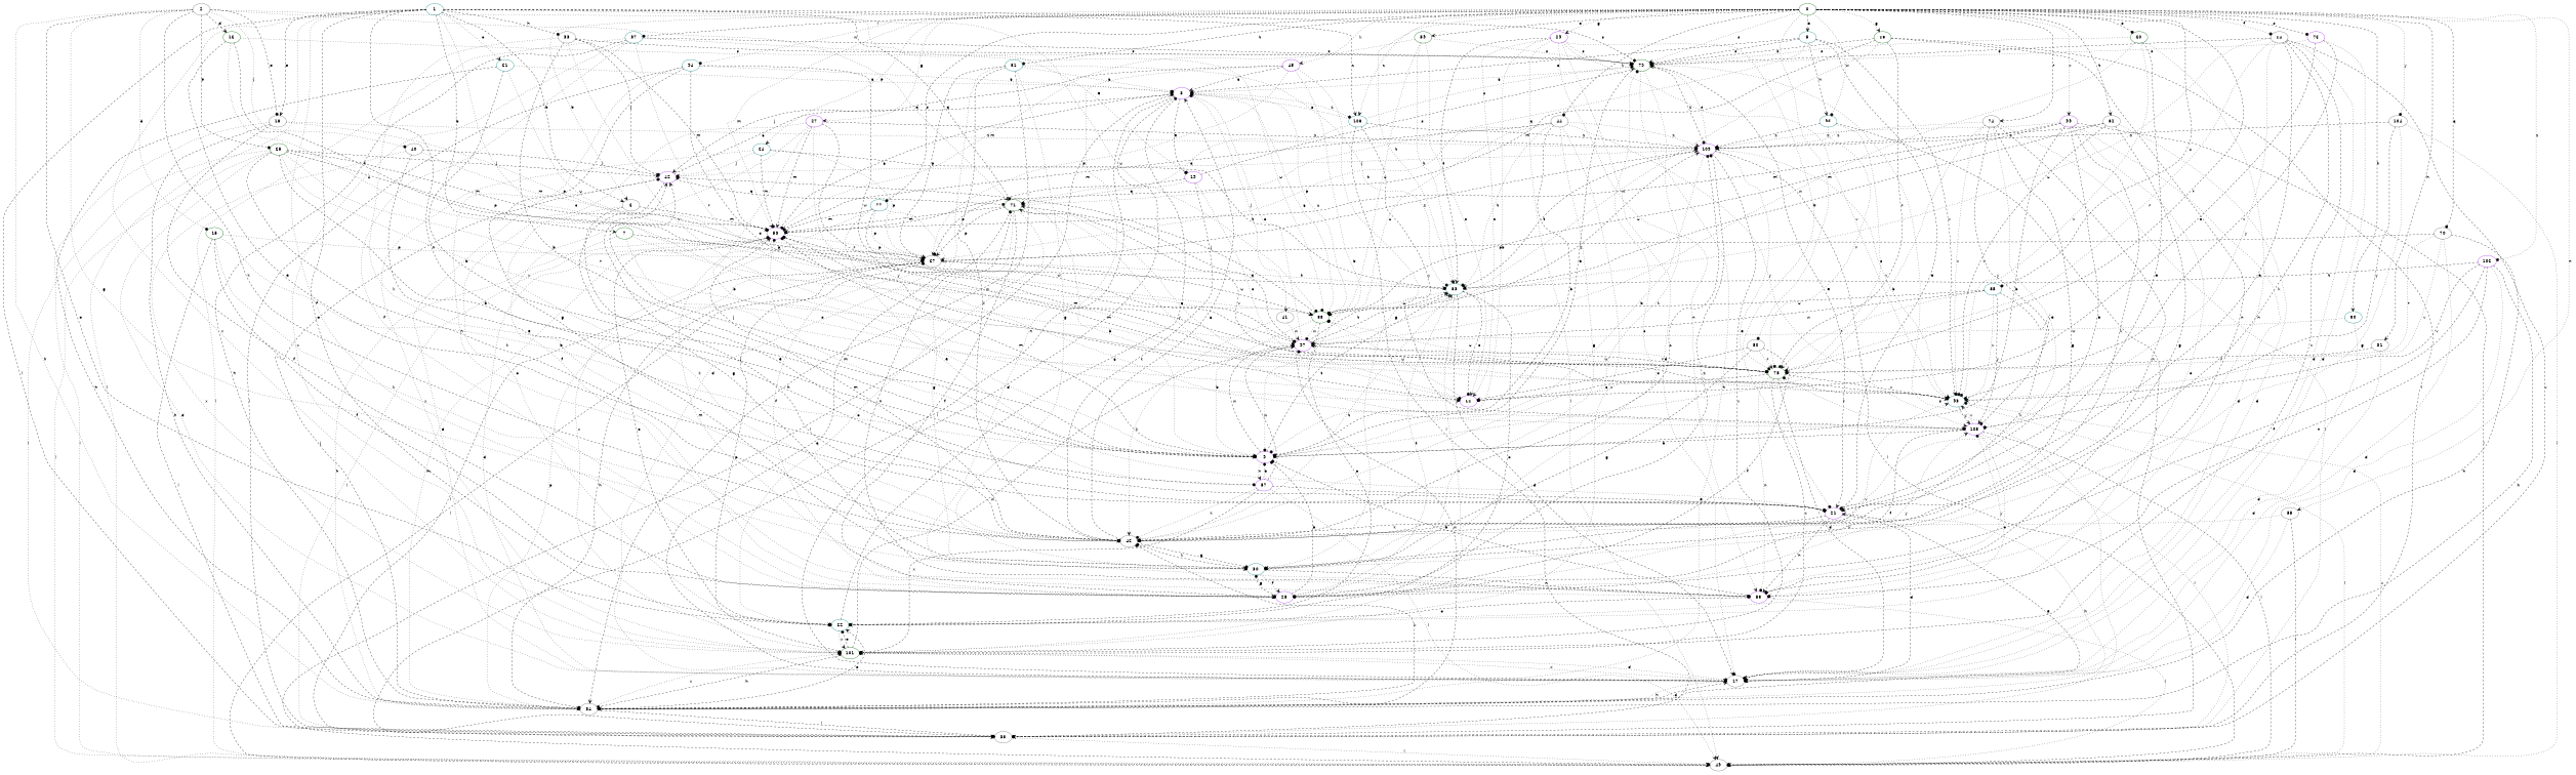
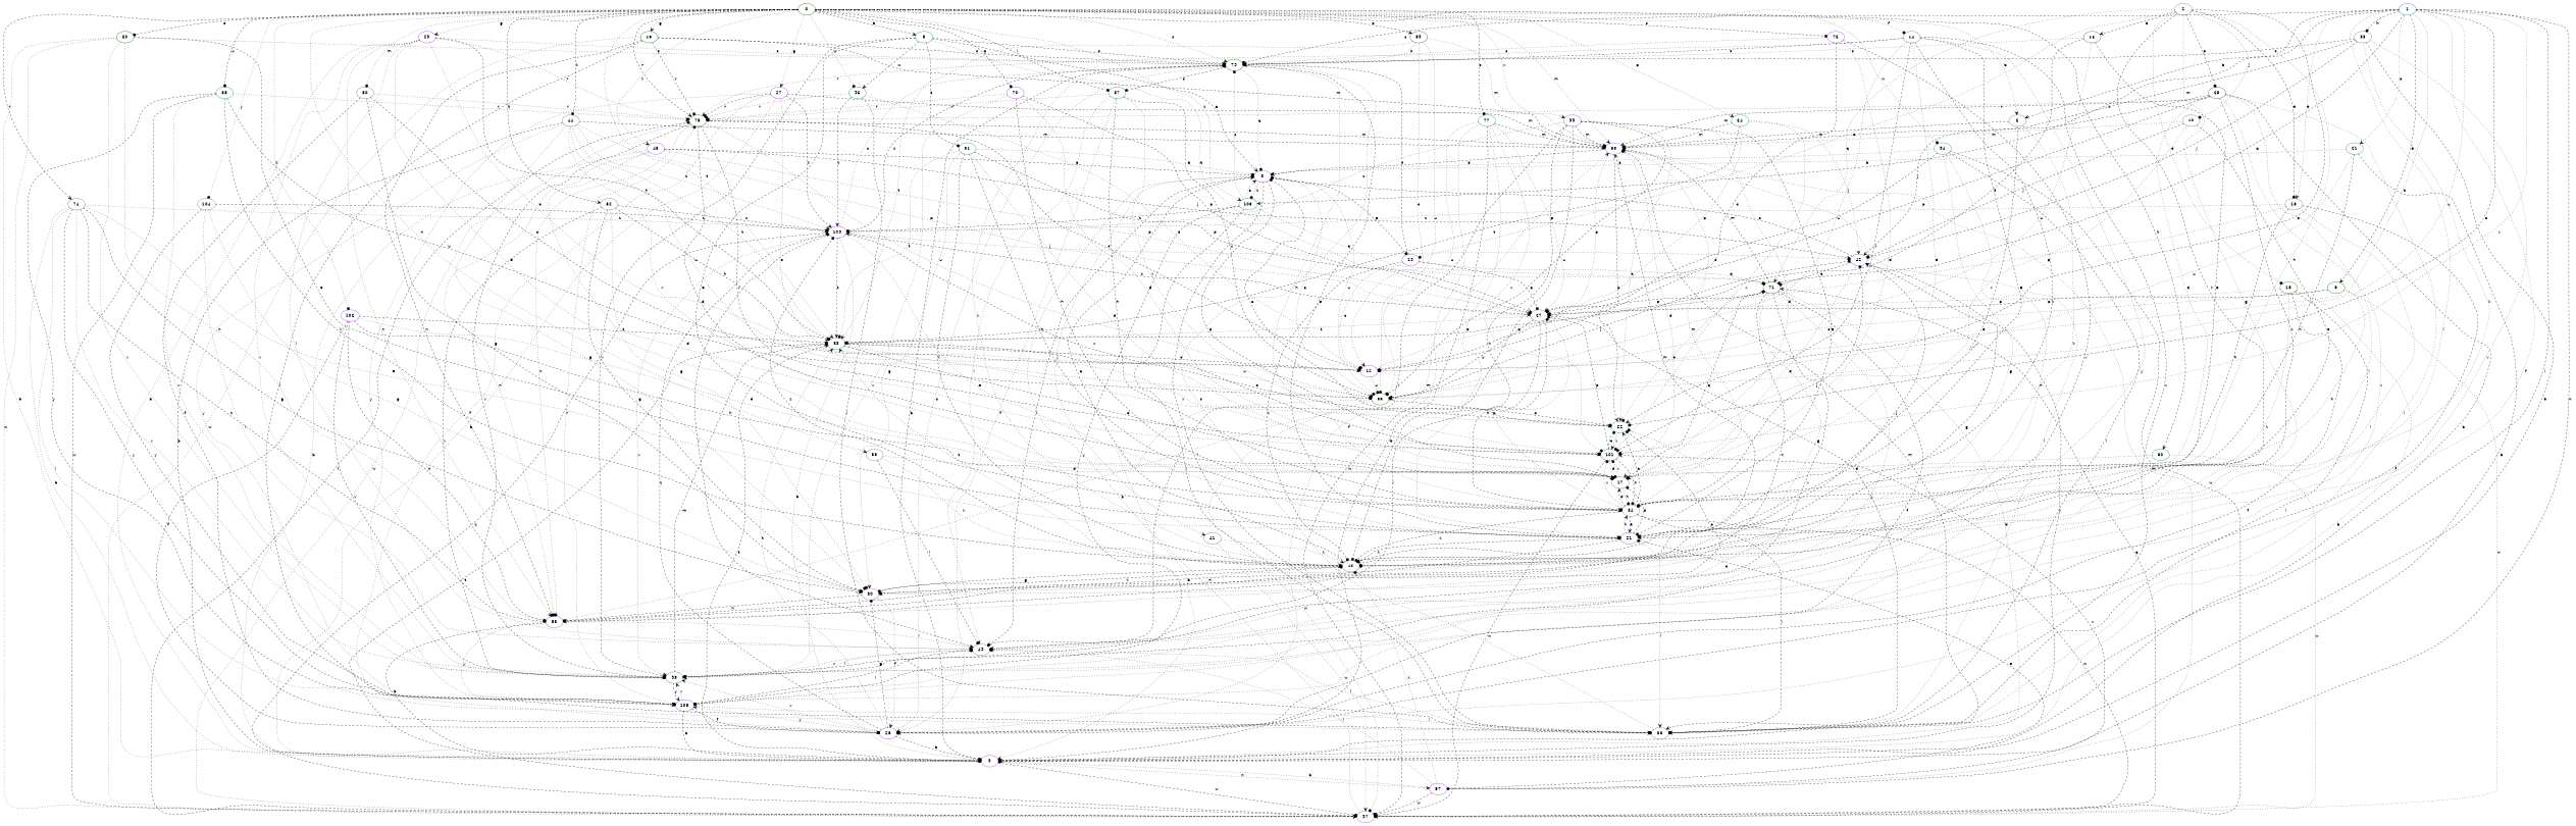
  strict digraph {
    fontname="DejaVu Sans"
    node [color=gray40 fontname="DejaVu Sans"]
    edge [arrowhead=dot fontname="DejaVu Sans" style=dashed]
    0 [color=darkgreen]
    5 [color=teal]
    6
    24
    27 [color=purple]
    28 [color=darkgreen]
    29 [color=purple]
-   31
    37 [color=teal]
    44
    45 [color=purple]
    50
    53 [color=purple]
    55
    59 [color=darkgreen]
    60 [color=darkgreen]
    64 [color=teal]
-   70
+   70 [color=purple]
    74
    75 [color=darkgreen]
    76 [color=purple]
    77 [color=teal]
    79 [color=darkgreen]
    80 [color=teal]
    81 [color=teal]
    82
    83 [color=teal]
    85 [color=teal]
    94 [color=teal]
    96 [color=teal]
    99 [color=purple]
    104
    106 [color=purple]
    108 [color=teal]
    71 [color=darkgreen]
    3 [color=purple]
    21 [color=purple]
    93 [color=teal]
    46
    38
    88 [color=darkgreen]
    101 [color=darkgreen]
    17
    105 [color=purple]
    25 [color=purple]
    62 [color=teal]
    9 [color=purple]
    109 [color=purple]
    97 [color=purple]
    58 [color=purple]
    12 [color=purple]
    49
    34
-   30 [color=teal]
+   30 [color=purple]
    67
    42 [color=purple]
    1 [color=teal]
-   8 [color=darkgreen label=7]
+   8 [color=darkgreen]
    18
    33
    57 [color=purple]
    61 [color=teal]
    2
    15 [color=darkgreen]
    16 [color=darkgreen]
    19 [color=purple]
    40
    65 [color=darkgreen]
    41
    0 -> 5 [arrowhead=vee label=b]
    0 -> 6 [arrowhead=vee label=b style=dotted]
    0 -> 24 [label=f style=dotted]
    0 -> 27 [arrowhead=vee label=g style=dotted]
    0 -> 28 [arrowhead=vee label=g style=dotted]
    0 -> 29 [arrowhead=vee label=g style=dotted]
-   0 -> 31 [arrowhead=vee label=h]
    0 -> 37 [label=i]
    0 -> 44 [label=k]
    0 -> 45 [arrowhead=vee label=k style=dotted]
    0 -> 50 [label=m style=dotted]
    0 -> 53 [arrowhead=vee label=m style=dotted]
    0 -> 55 [arrowhead=vee label=n style=dotted]
    0 -> 59 [arrowhead=vee label=o]
    0 -> 60 [label=o]
    0 -> 64 [arrowhead=vee label=p style=dotted]
    0 -> 70 [label=q]
    0 -> 74 [arrowhead=vee label=r]
    0 -> 75 [arrowhead=vee label=r]
    0 -> 76 [label=s]
    0 -> 77 [label=s]
    0 -> 79 [arrowhead=vee label=s style=dotted]
    0 -> 80 [arrowhead=vee label=t]
-   0 -> 81 [label=t]
+   5 -> 81 [label=t]
    0 -> 82 [arrowhead=vee label=t]
    0 -> 83 [arrowhead=vee label=t style=dotted]
    0 -> 85 [label=u]
    0 -> 94 [label=w style=dotted]
    0 -> 96 [label=w style=dotted]
    0 -> 99 [arrowhead=vee label=x style=dotted]
    0 -> 104 [label=y style=dotted]
    0 -> 106 [label=z style=dotted]
    0 -> 108 [arrowhead=vee label=z style=dotted]
    5 -> 79 [label=s]
    5 -> 96 [arrowhead=vee label=w]
    5 -> 71 [label=q style=dotted]
    5 -> 3 [arrowhead=vee label=a]
    5 -> 21 [label=e]
    5 -> 93 [arrowhead=vee label=v]
    6 -> 53 [arrowhead=vee label=m]
    6 -> 21 [label=e]
    6 -> 46 [arrowhead=vee label=k style=dotted]
    24 -> 75 [arrowhead=vee label=r style=dotted]
    24 -> 79 [arrowhead=vee label=s]
    24 -> 21 [arrowhead=vee label=e]
    24 -> 46 [label=k]
    24 -> 38 [arrowhead=vee label=v]
    24 -> 88 [arrowhead=vee label=u style=dotted]
    24 -> 101 [label=x]
    24 -> 17 [arrowhead=vee label=d style=dotted]
    24 -> 105 [label=y style=dotted]
    27 -> 53 [arrowhead=vee label=m]
    27 -> 75 [label=r]
    27 -> 105 [arrowhead=vee label=y style=dotted]
    27 -> 25 [arrowhead=vee label=f style=dotted]
    27 -> 62 [label=o style=dotted]
    27 -> 9 [label=b style=dotted]
    27 -> 109 [arrowhead=vee label=z]
    28 -> 53 [label=m]
    28 -> 75 [label=r]
    28 -> 79 [arrowhead=vee label=s]
    28 -> 38 [arrowhead=vee label=i]
    28 -> 97 [arrowhead=vee label=w style=dotted]
    28 -> 58 [label=n]
    29 -> 75 [label=r style=dotted]
    29 -> 79 [arrowhead=vee label=s style=dotted]
    29 -> 83 [arrowhead=vee label=t]
    29 -> 93 [label=v style=dotted]
    29 -> 17 [label=d style=dotted]
    29 -> 9 [label=b style=dotted]
    29 -> 58 [arrowhead=vee label=n style=dotted]
    29 -> 12 [arrowhead=vee label=c style=dotted]
    29 -> 49 [arrowhead=vee label=l style=dotted]
-   31 -> 75 [label=r]
-   31 -> 17 [arrowhead=vee label=d style=dotted]
    37 -> 75 [arrowhead=vee label=r style=dotted]
-   37 -> 79 [label=s]
-   37 -> 88 [label=u style=dotted]
+   79 -> 37 [label=s]
+   37 -> 88 [label=u]
    37 -> 101 [label=x style=dotted]
    37 -> 25 [arrowhead=vee label=f style=dotted]
    37 -> 49 [arrowhead=vee label=l style=dotted]
    37 -> 34 [label=h]
    44 -> 53 [arrowhead=vee label=m]
    44 -> 83 [label=t style=dotted]
    44 -> 88 [label=u style=dotted]
    44 -> 101 [arrowhead=vee label=x style=dotted]
    44 -> 105 [arrowhead=vee label=y style=dotted]
    44 -> 9 [label=b]
    44 -> 109 [arrowhead=vee label=z style=dotted]
    44 -> 30 [label=g style=dotted]
    44 -> 67 [arrowhead=vee label=p style=dotted]
    45 -> 3 [arrowhead=vee label=a]
    45 -> 9 [label=b style=dotted]
    45 -> 58 [label=n style=dotted]
    45 -> 30 [label=g style=dotted]
    45 -> 67 [arrowhead=vee label=p style=dotted]
    45 -> 42 [arrowhead=vee label=j]
    50 -> 75 [arrowhead=vee label=r style=dotted]
    50 -> 25 [label=f]
    50 -> 12 [arrowhead=vee label=c]
    50 -> 30 [label=g]
    53 -> 3 [arrowhead=vee label=a]
    53 -> 38 [arrowhead=vee label=i style=dotted]
    53 -> 17 [arrowhead=vee label=d style=dotted]
    53 -> 62 [arrowhead=vee label=o]
    53 -> 67 [label=p style=dotted]
    55 -> 46 [label=k style=dotted]
    55 -> 17 [label=d style=dotted]
    55 -> 49 [label=l]
    59 -> 53 [label=m style=dotted]
    59 -> 79 [arrowhead=vee label=s style=dotted]
    59 -> 83 [arrowhead=vee label=t style=dotted]
    59 -> 88 [label=u style=dotted]
    59 -> 12 [arrowhead=vee label=c style=dotted]
    60 -> 79 [arrowhead=vee label=s style=dotted]
    60 -> 21 [arrowhead=vee label=e]
    60 -> 93 [label=v style=dotted]
+   60 -> 9 [arrowhead=vee label=b style=dotted]
    60 -> 97 [arrowhead=vee label=w style=dotted]
    60 -> 58 [arrowhead=vee label=n style=dotted]
    64 -> 53 [label=m]
    64 -> 83 [label=t]
    64 -> 101 [label=x style=dotted]
    64 -> 67 [arrowhead=vee label=p style=dotted]
    64 -> 42 [arrowhead=vee label=j style=dotted]
    70 -> 75 [label=r style=dotted]
    70 -> 93 [arrowhead=vee label=v style=dotted]
    70 -> 17 [label=d style=dotted]
    70 -> 34 [arrowhead=vee label=h]
    70 -> 67 [arrowhead=vee label=p]
    74 -> 21 [arrowhead=vee label=e style=dotted]
    74 -> 93 [label=v style=dotted]
    74 -> 38 [label=i style=dotted]
    74 -> 105 [label=y]
    74 -> 9 [label=b style=dotted]
    74 -> 109 [label=z style=dotted]
    74 -> 58 [label=n]
    74 -> 30 [arrowhead=vee label=g]
    75 -> 53 [label=m]
    75 -> 93 [arrowhead=vee label=v]
    75 -> 88 [label=u style=dotted]
    75 -> 101 [arrowhead=vee label=x]
    75 -> 17 [arrowhead=vee label=d]
    75 -> 97 [arrowhead=vee label=w style=dotted]
    75 -> 58 [label=n style=dotted]
    75 -> 12 [label=c]
    76 -> 79 [arrowhead=vee label=s style=dotted]
    76 -> 93 [arrowhead=vee label=v]
    76 -> 17 [label=d style=dotted]
    76 -> 12 [label=c]
    77 -> 53 [label=m]
    77 -> 21 [label=e style=dotted]
+   77 -> 88 [label=u style=dotted]
    77 -> 101 [label=x style=dotted]
    77 -> 25 [label=f style=dotted]
    77 -> 97 [label=w]
    77 -> 67 [arrowhead=vee label=p style=dotted]
    79 -> 3 [label=a style=dotted]
    79 -> 21 [arrowhead=vee label=e]
    79 -> 46 [arrowhead=vee label=k style=dotted]
    79 -> 9 [arrowhead=vee label=b]
    79 -> 109 [label=z]
    79 -> 34 [arrowhead=vee label=h style=dotted]
    80 -> 17 [arrowhead=vee label=d style=dotted]
    80 -> 97 [arrowhead=vee label=w style=dotted]
    81 -> 83 [label=t style=dotted]
    81 -> 3 [label=a style=dotted]
    81 -> 46 [arrowhead=vee label=k]
    81 -> 17 [arrowhead=vee label=d style=dotted]
    81 -> 34 [arrowhead=vee label=h]
    81 -> 30 [arrowhead=vee label=g style=dotted]
    81 -> 67 [label=p]
    82 -> 83 [arrowhead=vee label=t]
    82 -> 93 [label=v]
    82 -> 17 [arrowhead=vee label=d style=dotted]
    82 -> 109 [label=z]
    82 -> 30 [arrowhead=vee label=g]
    83 -> 88 [arrowhead=vee label=u style=dotted]
    83 -> 101 [label=x style=dotted]
    83 -> 17 [arrowhead=vee label=d]
    83 -> 62 [arrowhead=vee label=o]
    83 -> 12 [label=c]
    85 -> 75 [arrowhead=vee label=r style=dotted]
    85 -> 93 [label=v style=dotted]
    85 -> 46 [arrowhead=vee label=k]
    85 -> 88 [label=u]
    85 -> 105 [arrowhead=vee label=y]
    85 -> 97 [arrowhead=vee label=w]
    94 -> 3 [label=a style=dotted]
    94 -> 38 [label=i]
    94 -> 97 [arrowhead=vee label=w]
    94 -> 58 [label=n style=dotted]
    94 -> 12 [arrowhead=vee label=c]
-   94 -> 30 [label=g]
+   94 -> 30 [label=g style=dotted]
    96 -> 75 [label=r style=dotted]
    96 -> 38 [label=i]
    96 -> 109 [arrowhead=vee label=z]
    96 -> 12 [label=c style=dotted]
    99 -> 53 [arrowhead=vee label=m]
    99 -> 21 [label=e]
    99 -> 46 [label=k]
    99 -> 88 [label=u]
    99 -> 17 [arrowhead=vee label=d style=dotted]
    99 -> 62 [arrowhead=vee label=o style=dotted]
    99 -> 9 [label=b]
    99 -> 109 [arrowhead=vee label=z style=dotted]
    99 -> 49 [label=l]
    104 -> 105 [label=y]
    104 -> 109 [arrowhead=vee label=z]
    104 -> 49 [arrowhead=vee label=l style=dotted]
    104 -> 30 [arrowhead=vee label=g style=dotted]
    106 -> 83 [label=t]
    106 -> 93 [arrowhead=vee label=v]
    106 -> 17 [arrowhead=vee label=d style=dotted]
    106 -> 25 [label=f]
    106 -> 58 [label=n]
    106 -> 34 [arrowhead=vee label=h]
    108 -> 79 [label=s style=dotted]
    108 -> 71 [arrowhead=vee label=q style=dotted]
    108 -> 3 [arrowhead=vee label=a style=dotted]
    108 -> 38 [arrowhead=vee label=i]
    108 -> 105 [label=y]
    108 -> 109 [label=z]
    71 -> 53 [arrowhead=vee label=m]
    71 -> 93 [arrowhead=vee label=v]
    71 -> 105 [label=y style=dotted]
    71 -> 25 [label=f]
    71 -> 62 [label=o style=dotted]
    71 -> 9 [label=b style=dotted]
    71 -> 58 [arrowhead=vee label=n]
    71 -> 30 [label=g style=dotted]
    71 -> 67 [arrowhead=vee label=p]
    3 -> 108 [label=z style=dotted]
    3 -> 38 [arrowhead=vee label=i]
    3 -> 88 [label=u style=dotted]
    3 -> 17 [label=d]
    3 -> 49 [arrowhead=vee label=l]
    3 -> 19 [label=e]
    3 -> 41 [arrowhead=vee label=j style=dotted]
    21 -> 46 [label=k]
+   21 -> 38 [arrowhead=vee label=i style=dotted]
    21 -> 17 [label=d]
    21 -> 58 [arrowhead=vee label=n]
    21 -> 34 [arrowhead=vee label=h style=dotted]
-   93 -> 53 [label=m]
+   93 -> 83 [label=m]
    93 -> 105 [arrowhead=vee label=y]
    93 -> 49 [label=l style=dotted]
    46 -> 53 [arrowhead=vee label=m]
    46 -> 83 [arrowhead=vee label=t style=dotted]
    46 -> 3 [arrowhead=vee label=a]
    46 -> 109 [label=z]
    46 -> 30 [label=g]
    46 -> 42 [arrowhead=vee label=j]
    38 -> 79 [arrowhead=vee label=s style=dotted]
    38 -> 49 [label=l style=dotted]
    88 -> 3 [label=a style=dotted]
    88 -> 62 [label=o]
    88 -> 9 [arrowhead=vee label=b style=dotted]
    88 -> 97 [label=w style=dotted]
    88 -> 42 [label=j]
    101 -> 17 [label=d style=dotted]
    101 -> 62 [label=o]
    101 -> 97 [arrowhead=vee label=w]
    101 -> 34 [label=h]
    101 -> 67 [label=p]
    17 -> 71 [label=q]
    17 -> 101 [label=x style=dotted]
    17 -> 34 [label=h style=dotted]
    105 -> 75 [label=r style=dotted]
    105 -> 93 [arrowhead=vee label=v style=dotted]
    105 -> 38 [label=i style=dotted]
    105 -> 25 [label=f]
    105 -> 62 [label=o style=dotted]
    105 -> 9 [label=b]
    105 -> 49 [label=l]
    25 -> 79 [label=s style=dotted]
    25 -> 83 [arrowhead=vee label=t style=dotted]
    25 -> 93 [arrowhead=vee label=v style=dotted]
    25 -> 105 [arrowhead=vee label=y style=dotted]
    25 -> 9 [label=b]
    25 -> 109 [label=z]
    25 -> 30 [label=g]
    62 -> 3 [label=a]
    62 -> 101 [arrowhead=vee label=x style=dotted]
    9 -> 53 [label=m]
    9 -> 83 [arrowhead=vee label=t]
    9 -> 97 [label=w]
    9 -> 42 [arrowhead=vee label=j]
    9 -> 57 [arrowhead=vee label=n style=dotted]
    109 -> 79 [arrowhead=vee label=s style=dotted]
    109 -> 83 [arrowhead=vee label=t]
    109 -> 21 [label=e style=dotted]
    109 -> 93 [arrowhead=vee label=v style=dotted]
    109 -> 101 [label=x]
    109 -> 9 [arrowhead=vee label=b style=dotted]
    109 -> 49 [arrowhead=vee label=l]
    109 -> 42 [label=j style=dotted]
    97 -> 75 [label=r]
    97 -> 83 [arrowhead=vee label=t]
    97 -> 71 [arrowhead=vee label=q]
    97 -> 3 [label=a style=dotted]
    97 -> 109 [arrowhead=vee label=z]
    58 -> 53 [arrowhead=vee label=m style=dotted]
    58 -> 105 [label=y style=dotted]
    58 -> 62 [label=o]
    58 -> 9 [label=b]
    58 -> 49 [arrowhead=vee label=l style=dotted]
    12 -> 71 [arrowhead=vee label=q style=dotted]
    12 -> 88 [label=u style=dotted]
    49 -> 93 [label=v style=dotted]
    34 -> 53 [label=m style=dotted]
    34 -> 21 [arrowhead=vee label=e]
    34 -> 46 [label=k]
    34 -> 38 [label=i]
    34 -> 101 [label=x style=dotted]
    34 -> 17 [arrowhead=vee label=d]
    34 -> 62 [arrowhead=vee label=o]
    34 -> 97 [label=w]
    34 -> 67 [label=p style=dotted]
    34 -> 42 [label=j]
    30 -> 46 [label=k]
    30 -> 25 [arrowhead=vee label=f style=dotted]
    30 -> 58 [label=n]
    67 -> 83 [arrowhead=vee label=t style=dotted]
    67 -> 38 [label=i]
    67 -> 88 [arrowhead=vee label=u]
    67 -> 109 [arrowhead=vee label=z]
    67 -> 49 [arrowhead=vee label=l]
    67 -> 34 [label=h]
    42 -> 71 [label=q]
    42 -> 3 [label=a]
    42 -> 17 [label=d style=dotted]
    42 -> 30 [label=g]
    1 -> 6 [arrowhead=vee label=b]
    1 -> 79 [label=s]
    1 -> 108 [arrowhead=vee label=z]
    1 -> 71 [label=q]
    1 -> 38 [arrowhead=vee label=i]
    1 -> 88 [label=u style=dotted]
    1 -> 101 [arrowhead=vee label=x style=dotted]
    1 -> 25 [label=f style=dotted]
    1 -> 62 [label=o]
    1 -> 12 [label=c style=dotted]
    1 -> 49 [arrowhead=vee label=l style=dotted]
    1 -> 8 [arrowhead=vee label=b]
-   1 -> 18 [arrowhead=vee label=e]
+   1 -> 18 [arrowhead=vee label=e style=dotted]
    1 -> 33 [label=h]
    1 -> 57 [label=n]
    1 -> 61 [arrowhead=vee label=o style=dotted]
    8 -> 97 [label=w style=dotted]
    8 -> 12 [arrowhead=vee label=c style=dotted]
    8 -> 34 [label=h style=dotted]
    8 -> 67 [arrowhead=vee label=p]
    18 -> 25 [arrowhead=vee label=f]
    18 -> 109 [label=z style=dotted]
    18 -> 49 [arrowhead=vee label=l style=dotted]
    18 -> 34 [label=h]
    18 -> 67 [arrowhead=vee label=p style=dotted]
    33 -> 53 [label=m]
    33 -> 79 [label=s]
    33 -> 93 [label=v style=dotted]
    33 -> 46 [label=k style=dotted]
    33 -> 9 [label=b]
    33 -> 42 [label=j]
    57 -> 53 [label=m style=dotted]
    57 -> 21 [label=e]
    57 -> 46 [label=k style=dotted]
    57 -> 101 [arrowhead=vee label=x]
    57 -> 9 [label=b style=dotted]
    57 -> 97 [arrowhead=vee label=w]
    57 -> 49 [arrowhead=vee label=l style=dotted]
    61 -> 3 [arrowhead=vee label=a style=dotted]
    61 -> 88 [arrowhead=vee label=u style=dotted]
    61 -> 9 [arrowhead=vee label=b]
    61 -> 34 [label=h]
    2 -> 71 [arrowhead=vee label=q style=dotted]
    2 -> 46 [label=k]
    2 -> 62 [arrowhead=vee label=o]
    2 -> 34 [arrowhead=vee label=h style=dotted]
    2 -> 30 [arrowhead=vee label=g style=dotted]
    2 -> 18 [label=e]
    2 -> 15 [label=d style=dotted]
    2 -> 16 [arrowhead=vee label=d]
    2 -> 19 [label=e style=dotted]
    2 -> 40 [label=j style=dotted]
    2 -> 65 [label=p]
    15 -> 46 [label=k style=dotted]
    15 -> 38 [arrowhead=vee label=i]
    15 -> 25 [arrowhead=vee label=f]
    15 -> 9 [arrowhead=vee label=b style=dotted]
    15 -> 67 [label=p style=dotted]
    16 -> 79 [arrowhead=vee label=s style=dotted]
    16 -> 83 [label=t]
    16 -> 21 [label=e]
    16 -> 88 [arrowhead=vee label=u style=dotted]
    19 -> 79 [arrowhead=vee label=s]
    19 -> 71 [label=q style=dotted]
    19 -> 46 [label=k]
    19 -> 12 [label=c style=dotted]
    19 -> 67 [label=p]
    40 -> 53 [label=m style=dotted]
    40 -> 21 [arrowhead=vee label=e]
    40 -> 101 [label=x style=dotted]
    40 -> 42 [arrowhead=vee label=j]
    65 -> 53 [arrowhead=vee label=m]
    65 -> 75 [label=r style=dotted]
    65 -> 93 [arrowhead=vee label=v style=dotted]
    65 -> 46 [label=k]
    65 -> 38 [label=i style=dotted]
    65 -> 17 [label=d style=dotted]
    65 -> 9 [label=b]
    65 -> 49 [label=l style=dotted]
    65 -> 67 [arrowhead=vee label=p]
    65 -> 42 [arrowhead=vee label=j]
    41 -> 46 [arrowhead=vee label=k style=dotted]
    41 -> 97 [arrowhead=vee label=w style=dotted]
  }
